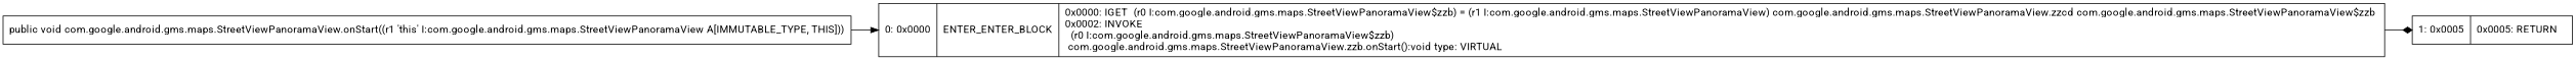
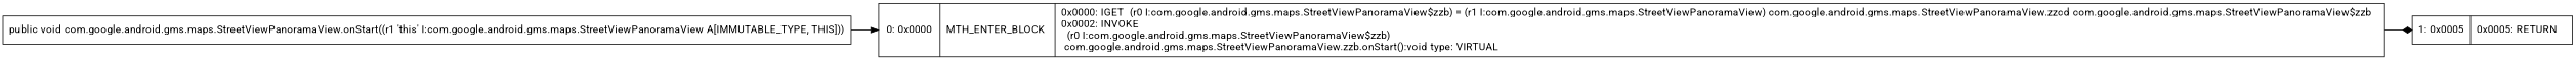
  digraph {
    rankdir=LR
    fontname=Roboto
    node [shape=record fontname=Roboto]
    edge [fontname=Roboto]
-   n1 [label="{0\:\ 0x0000|ENTER_ENTER_BLOCK\l|0x0000: IGET  (r0 I:com.google.android.gms.maps.StreetViewPanoramaView$zzb) = (r1 I:com.google.android.gms.maps.StreetViewPanoramaView) com.google.android.gms.maps.StreetViewPanoramaView.zzcd com.google.android.gms.maps.StreetViewPanoramaView$zzb \l0x0002: INVOKE  \l  (r0 I:com.google.android.gms.maps.StreetViewPanoramaView$zzb)\l com.google.android.gms.maps.StreetViewPanoramaView.zzb.onStart():void type: VIRTUAL \l}"]
+   n1 [label="{0\:\ 0x0000|MTH_ENTER_BLOCK\l|0x0000: IGET  (r0 I:com.google.android.gms.maps.StreetViewPanoramaView$zzb) = (r1 I:com.google.android.gms.maps.StreetViewPanoramaView) com.google.android.gms.maps.StreetViewPanoramaView.zzcd com.google.android.gms.maps.StreetViewPanoramaView$zzb \l0x0002: INVOKE  \l  (r0 I:com.google.android.gms.maps.StreetViewPanoramaView$zzb)\l com.google.android.gms.maps.StreetViewPanoramaView.zzb.onStart():void type: VIRTUAL \l}"]
    n2 [label="{1\:\ 0x0005|0x0005: RETURN   \l}"]
    n3 [label="{public void com.google.android.gms.maps.StreetViewPanoramaView.onStart((r1 'this' I:com.google.android.gms.maps.StreetViewPanoramaView A[IMMUTABLE_TYPE, THIS])) }"]
    n1 -> n2 [arrowhead=diamond]
    n3 -> n1 [arrowhead=normal]
  }
